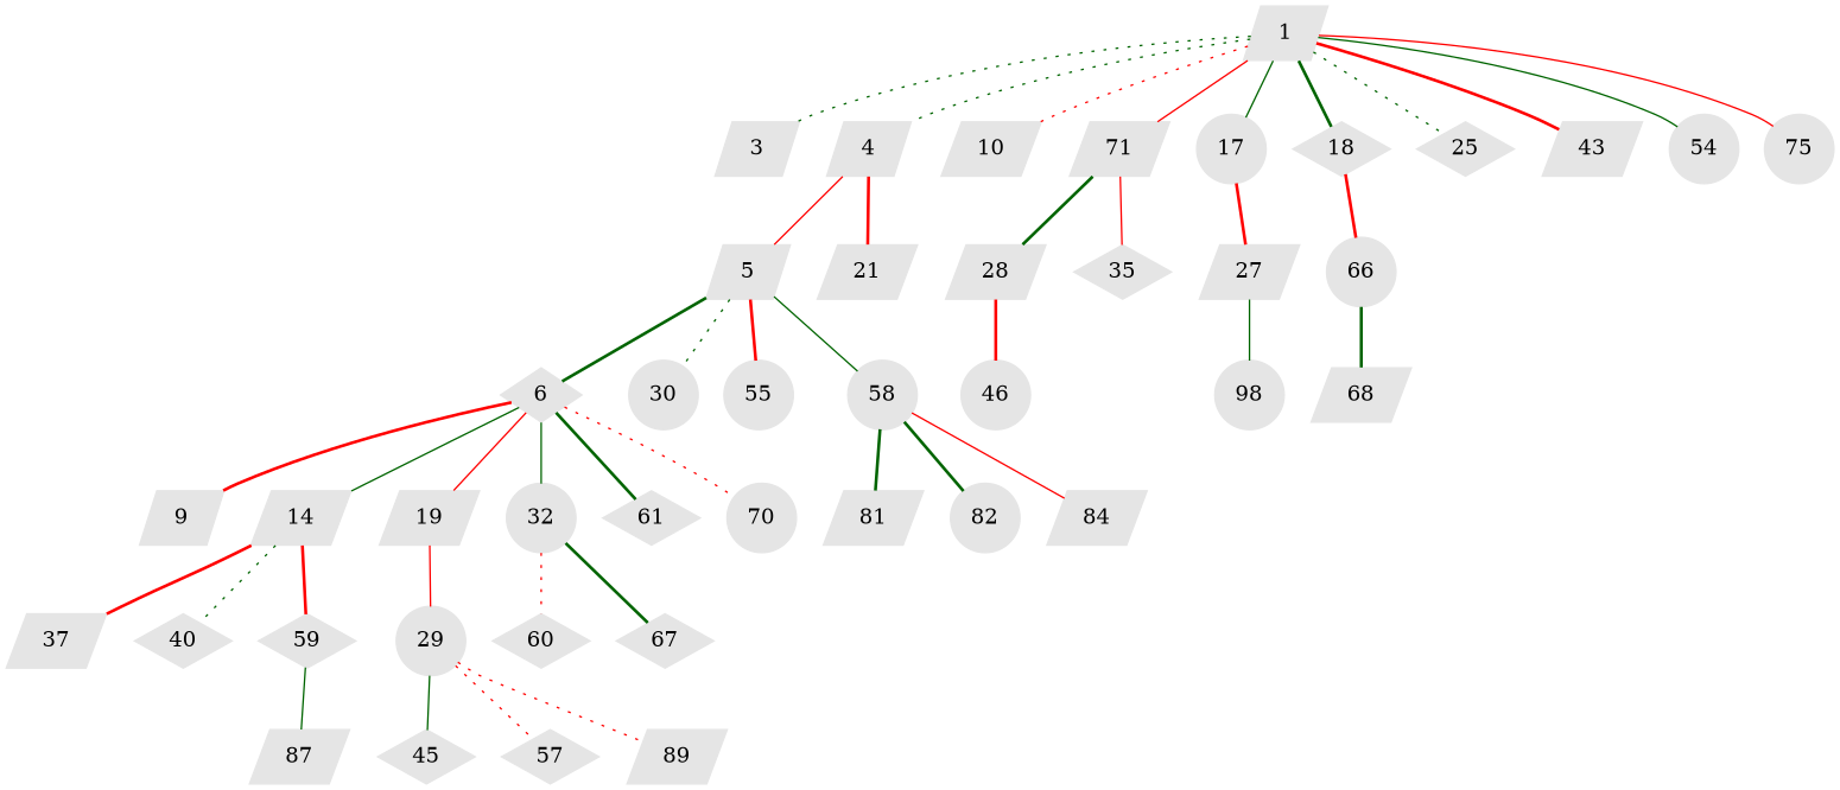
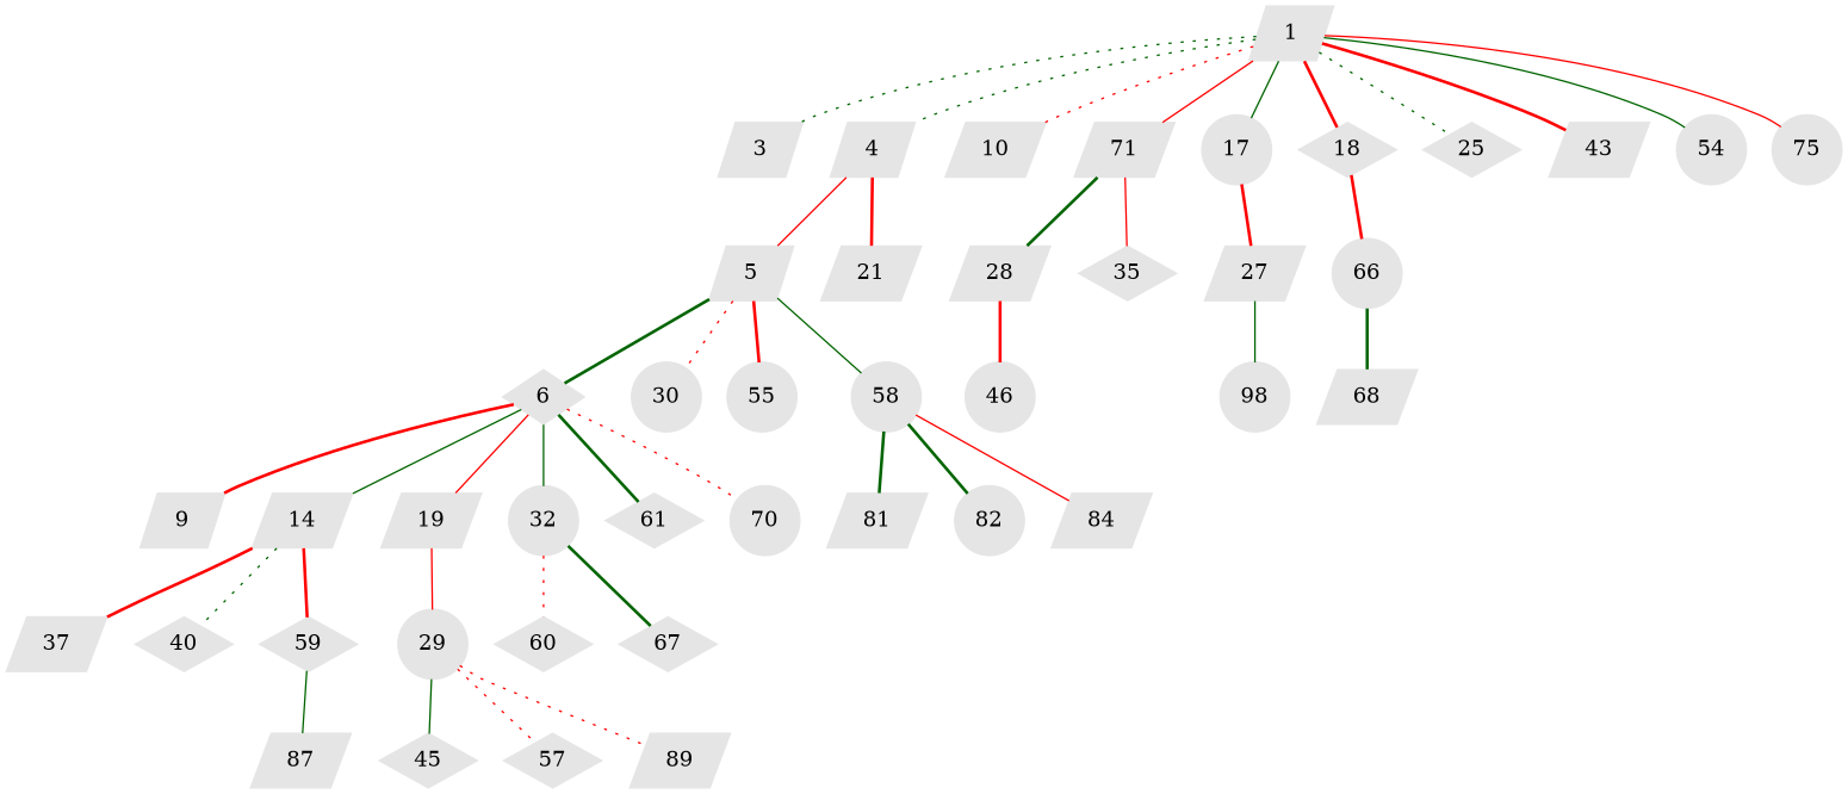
  graph {
    node [color=gray90 shape=parallelogram style=filled]
    edge [color=red style=bold]
    1 [super="+2"]
    3
    4 [super="+36"]
    10 [super="+85+12"]
    n5 [label=71 super="+73+23"]
    17 [shape=circle super="+96"]
    18 [shape=diamond]
    25 [shape=diamond super="+34+69+56"]
    43 [super="+72+48"]
    54 [shape=circle]
    75 [shape=circle]
    5 [super="+15+13"]
    21 [super="+97"]
    28 [super="+62"]
    35 [shape=diamond]
    27 [super="+53"]
    66 [shape=circle]
    6 [shape=diamond super="+74+103+7+8"]
    30 [shape=circle]
    55 [shape=circle]
    58 [shape=circle]
    9 [super="+44"]
    14 [super="+20+78+105+91+26"]
    19 [super="+47+71+22"]
    32 [shape=circle super="+50+63"]
    61 [shape=diamond]
    70 [shape=circle]
    81
    82 [shape=circle]
    84 [super="+95"]
    37
    40 [shape=diamond super="+93"]
    59 [shape=diamond super="+65"]
    29 [shape=circle super="+64+33"]
    60 [shape=diamond]
    67 [shape=diamond]
    46 [shape=circle]
    87
    98 [shape=circle]
    68
    45 [shape=diamond super="+94"]
    57 [shape=diamond]
    89
    1 -- 3 [color=darkgreen style=dotted]
    1 -- 4 [color=darkgreen style=dotted]
    1 -- 10 [style=dotted]
    1 -- n5 [style=solid]
    1 -- 17 [color=darkgreen style=solid]
-   1 -- 18 [color=darkgreen]
+   1 -- 18
    1 -- 25 [color=darkgreen style=dotted]
    1 -- 43
    1 -- 54 [color=darkgreen style=solid]
    1 -- 75 [style=solid]
    4 -- 5 [style=solid]
    4 -- 21
    n5 -- 28 [color=darkgreen]
    n5 -- 35 [style=solid]
    17 -- 27
    18 -- 66
    5 -- 6 [color=darkgreen]
-   5 -- 30 [color=darkgreen style=dotted]
+   5 -- 30 [style=dotted]
    5 -- 55
    5 -- 58 [color=darkgreen style=solid]
    28 -- 46
    27 -- 98 [color=darkgreen style=solid]
    66 -- 68 [color=darkgreen]
    6 -- 9
    6 -- 14 [color=darkgreen style=solid]
    6 -- 19 [style=solid]
    6 -- 32 [color=darkgreen style=solid]
    6 -- 61 [color=darkgreen]
    6 -- 70 [style=dotted]
    58 -- 81 [color=darkgreen]
    58 -- 82 [color=darkgreen]
    58 -- 84 [style=solid]
    14 -- 37
    14 -- 40 [color=darkgreen style=dotted]
    14 -- 59
    19 -- 29 [style=solid]
    32 -- 60 [style=dotted]
    32 -- 67 [color=darkgreen]
    59 -- 87 [color=darkgreen style=solid]
    29 -- 45 [color=darkgreen style=solid]
    29 -- 57 [style=dotted]
    29 -- 89 [style=dotted]
  }
